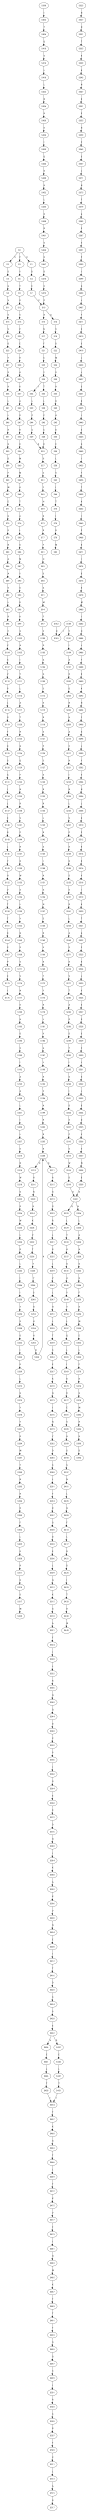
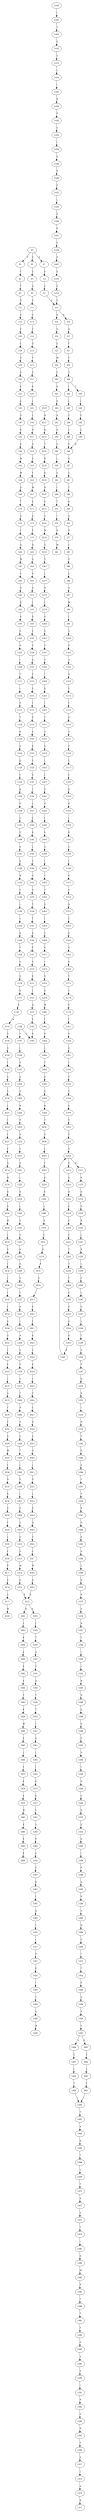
  strict digraph {
    fontname="Roboto Condensed"
    node [fontname="Roboto Condensed"]
    edge [fontname="Roboto Condensed"]
    S0
    S1
    S2
    S3
    S4
    S5
    S6
    S7
    S8
    S9
    S10
    S11
    S12
    S13
    S14
    S15
    S16
    S17
    S18
    S19
    S20
    S21
    S22
    S23
    S24
    S25
    S26
    S27
    S28
    S29
    S30
    S31
    S32
    S33
    S34
    S35
    S36
    S37
    S38
    S39
    S40
    S41
    S42
    S43
    S44
    S45
    S46
    S47
    S48
    S49
    S50
    S51
    S52
    S53
    S54
    S55
    S56
    S57
    S58
    S59
    S60
    S61
    S62
    S63
    S64
    S65
    S66
    S67
    S68
    S69
    S70
    S71
    S72
    S73
    S74
    S75
    S76
    S77
    S78
    S79
    S80
    S81
    S82
    S83
    S84
    S85
    S86
    S87
    S88
    S89
    S90
    S91
    S92
    S93
    S94
    S95
    S96
    S97
    S98
    S99
    S100
    S101
    S102
    S103
    S104
    S105
    S106
    S107
    S108
    S109
    S110
    S111
    S112
    S113
    S114
    S115
    S116
    S117
    S118
    S119
    S120
    S121
    S122
    S123
    S124
    S125
    S126
    S127
    S128
    S129
    S130
    S131
    S132
    S133
    S134
    S135
    S136
    S137
    S138
    S139
    S140
    S141
    S142
    S143
    S144
    S145
    S146
    S147
    S148
    S149
    S150
    S151
    S152
    S153
    S154
    S155
    S156
    S157
    S158
    S159
    S160
    S161
    S162
    S163
    S164
    S165
    S166
    S167
    S168
    S169
    S170
    S171
    S172
    S173
    S174
    S175
    S176
    S177
    S178
+   S179
    S180
    S181
    S182
    S183
    S184
    S185
    S186
    S187
    S189
    S190
    S188
    S191
    S192
    S193
    S194
    S195
    S196
    S197
    S198
    S199
    S200
    S201
    S202
    S203
    S204
    S205
    S206
    S207
    S208
    S209
    S210
    S211
    S212
    S213
    S214
    S215
    S216
    S217
    S218
    S219
    S220
    S221
    S222
    S223
    S224
    S225
    S226
    S227
    S228
    S229
    S230
    S231
    S232
    S233
    S234
    S235
    S236
    S237
    S238
    S239
    S240
    S241
    S242
    S243
    S244
    S245
    S246
    S247
    S248
    S249
    S250
    S251
    S252
    S253
    S254
    S255
    S256
    S257
    S258
    S259
    S260
    S261
    S262
    S263
    S264
    S265
    S266
    S267
    S268
    S269
    S270
    S271
    S272
    S273
    S274
    S275
    S276
    S277
    S278
    S279
    S280
    S281
    S282
    S283
    S284
    S285
    S286
    S287
    S288
    S289
    S290
    S291
    S292
    S293
    S294
    S295
    S296
    S297
    S298
    S299
    S300
    S301
    S302
    S303
    S304
    S305
    S306
    S307
    S308
    S309
    S310
    S311
    S312
    S313
    S314
    S315
    S316
    S317
    S318
    S319
    S320
    S321
    S322
    S324
    S325
    S326
    S323
    S327
    S328
    S329
    S330
    S331
    S332
    S333
    S334
    S335
    S336
    S337
    S338
    S339
    S340
    S341
    S342
    S343
    S344
    S345
    S346
    S347
    S348
    S349
    S350
    S351
    S352
    S353
    S354
    S355
    S356
    S357
    S358
    S359
    S360
    S361
    S362
    S363
    S364
    S365
    S366
    S367
    S368
    S369
    S370
    S371
    S372
    S373
    S374
    S375
    S376
    S377
    S378
    S379
    S380
    S381
    S382
    S383
    S384
    S385
    S386
    S387
    S388
    S389
    S390
    S391
    S392
    S393
    S394
    S395
    S396
    S397
    S399
    S400
    S401
    S398
    S402
    S403
    S404
    S405
    S406
    S407
    S408
    S409
    S410
    S411
    S412
    S413
    S414
    S415
    S416
    S417
    S418
    S419
    S420
    S421
    S422
    S423
    S424
    S425
    S426
    S427
    S428
    S429
    S430
    S431
    S432
    S433
    S434
    S435
    S436
    S437
    S438
    S439
    S440
    S441
    S442
    S443
    S444
    S445
    S446
    S447
    S448
    S449
    S450
    S451
    S452
    S453
    S454
    S455
    S456
    S457
    S458
    S459
    S460
    S461
    S462
    S463
    S464
    S465
    S466
    S467
    S468
    S469
    S470
    S471
    S472
    S473
    S474
    S475
    S476
    S477
    S478
    S479
    S480
    S481
    S482
    S483
    S484
    S485
    S486
    S487
    S488
    S489
    S490
    S491
    S492
    S493
    S494
    S495
    S496
    S497
    S498
    S499
    S500
    S501
    S502
    S503
    S504
    S505
    S506
    S507
    S508
    S509
    S510
    S511
    S512
    S513
    S514
    S515
    S516
    S517
    S518
    S519
    S520
    S521
    S522
    S523
    S524
    S525
    S526
    S527
    S528
    S529
    S530
    S531
    S532
    S533
    S534
    S535
    S536
    S537
    S538
    S539
    S0 -> S1 [label=K]
    S0 -> S2 [label=S]
    S0 -> S3 [label=P]
    S1 -> S4 [label=D]
    S2 -> S5 [label=S]
    S3 -> S6 [label=Y]
    S4 -> S7 [label=E]
    S5 -> S8 [label=G]
    S6 -> S9 [label=T]
    S7 -> S10 [label=P]
    S8 -> S11 [label=V]
    S9 -> S12 [label=G]
    S10 -> S13 [label=K]
    S10 -> S14 [label=Q]
    S11 -> S15 [label=V]
    S12 -> S16 [label=V]
    S13 -> S17 [label=N]
    S14 -> S18 [label=V]
    S15 -> S19 [label=V]
    S16 -> S20 [label=P]
    S17 -> S21 [label=F]
    S18 -> S22 [label=D]
    S19 -> S23 [label=G]
    S20 -> S24 [label=E]
    S21 -> S25 [label=C]
    S22 -> S26 [label=M]
    S23 -> S27 [label=Y]
    S24 -> S28 [label=H]
    S25 -> S29 [label=Y]
    S26 -> S30 [label=S]
    S27 -> S31 [label=S]
    S28 -> S32 [label=A]
    S29 -> S33 [label=T]
    S29 -> S34 [label=I]
    S30 -> S35 [label=H]
    S31 -> S36 [label=K]
    S32 -> S37 [label=K]
    S33 -> S38 [label=L]
    S34 -> S39 [label=L]
    S35 -> S40 [label=R]
    S36 -> S41 [label=L]
    S37 -> S42 [label=A]
    S38 -> S43 [label=C]
    S39 -> S44 [label=C]
    S40 -> S45 [label=A]
    S41 -> S46 [label=L]
    S42 -> S47 [label=G]
    S43 -> S48 [label=C]
    S44 -> S49 [label=C]
    S45 -> S50 [label=D]
    S46 -> S51 [label=H]
    S47 -> S52 [label=R]
    S48 -> S53 [label=K]
    S49 -> S53 [label=K]
    S50 -> S54 [label=E]
    S51 -> S55 [label=G]
    S52 -> S56 [label=K]
    S53 -> S57 [label=G]
    S54 -> S58 [label=L]
    S55 -> S59 [label=D]
    S56 -> S60 [label=M]
    S57 -> S61 [label=C]
    S58 -> S62 [label=V]
    S59 -> S63 [label=F]
    S60 -> S64 [label=M]
    S61 -> S65 [label=Y]
    S62 -> S66 [label=I]
    S63 -> S67 [label=M]
    S64 -> S68 [label=A]
    S65 -> S69 [label=H]
    S66 -> S70 [label=T]
    S67 -> S71 [label=E]
    S68 -> S72 [label=T]
    S69 -> S73 [label=R]
    S70 -> S74 [label=I]
    S71 -> S75 [label=K]
    S72 -> S76 [label=A]
    S73 -> S77 [label=D]
    S74 -> S78 [label=R]
    S75 -> S79 [label=E]
    S76 -> S80 [label=L]
    S77 -> S81 [label=F]
    S78 -> S82 [label=M]
    S79 -> S83 [label=N]
    S80 -> S84 [label=G]
    S81 -> S85 [label=H]
    S83 -> S86 [label=A]
    S84 -> S87 [label=M]
    S85 -> S88 [label=S]
    S86 -> S89 [label=A]
    S87 -> S90 [label=Y]
    S88 -> S91 [label=A]
    S89 -> S92 [label=V]
    S90 -> S93 [label=G]
    S91 -> S94 [label=M]
    S92 -> S95 [label=L]
    S93 -> S96 [label=R]
    S94 -> S97 [label=F]
    S95 -> S98 [label=R]
    S96 -> S99 [label=H]
    S97 -> S100 [label=V]
    S98 -> S101 [label=F]
    S99 -> S102 [label=S]
    S100 -> S103 [label=G]
    S101 -> S104 [label=V]
    S102 -> S105 [label=A]
    S103 -> S106 [label=A]
    S104 -> S107 [label=S]
    S105 -> S108 [label=I]
    S106 -> S109 [label=G]
    S107 -> S110 [label=V]
    S108 -> S111 [label=Y]
    S109 -> S112 [label=C]
    S110 -> S113 [label=P]
    S111 -> S114 [label=L]
    S112 -> S115 [label=E]
    S113 -> S116 [label=L]
    S114 -> S117 [label=A]
    S115 -> S118 [label=D]
    S116 -> S119 [label=G]
    S117 -> S120 [label=T]
    S118 -> S121 [label=S]
    S119 -> S122 [label=T]
    S120 -> S123 [label=R]
    S121 -> S124 [label=P]
    S122 -> S125 [label=K]
    S123 -> S126 [label=Q]
    S124 -> S127 [label=C]
    S125 -> S128 [label=S]
    S126 -> S129 [label=Q]
    S127 -> S130 [label=E]
    S128 -> S131 [label=A]
    S129 -> S132 [label=F]
    S130 -> S133 [label=R]
    S131 -> S134 [label=I]
    S132 -> S135 [label=N]
    S133 -> S136 [label=R]
    S134 -> S137 [label=L]
    S135 -> S138 [label=R]
    S136 -> S139 [label=L]
    S137 -> S140 [label=E]
    S138 -> S141 [label=V]
    S139 -> S142 [label=R]
    S140 -> S143 [label=R]
    S141 -> S144 [label=P]
    S142 -> S145 [label=S]
    S143 -> S146 [label=L]
    S144 -> S147 [label=R]
    S145 -> S148 [label=I]
    S146 -> S149 [label=Y]
    S147 -> S150 [label=D]
    S148 -> S151 [label=K]
    S149 -> S152 [label=H]
    S150 -> S153 [label=W]
    S151 -> S154 [label=G]
    S152 -> S155 [label=V]
    S153 -> S156 [label=S]
    S154 -> S157 [label=N]
    S155 -> S158 [label=T]
    S156 -> S159 [label=L]
    S157 -> S160 [label=E]
    S158 -> S161 [label=T]
    S159 -> S162 [label=Y]
    S160 -> S163 [label=D]
    S161 -> S164 [label=K]
    S162 -> S165 [label=Q]
    S163 -> S166 [label=V]
    S164 -> S167 [label=S]
    S165 -> S168 [label=S]
    S166 -> S169 [label=K]
    S167 -> S170 [label=P]
    S168 -> S171 [label=V]
    S169 -> S172 [label=Y]
    S170 -> S173 [label=E]
    S171 -> S174 [label=V]
    S172 -> S175 [label=Y]
    S173 -> S176 [label=I]
    S174 -> S177 [label=N]
    S175 -> S178 [label=K]
+   S176 -> S179 [label=Q]
    S177 -> S180 [label=E]
    S178 -> S181 [label=L]
+   S179 -> S182 [label=E]
    S180 -> S183 [label=H]
    S181 -> S184 [label=V]
    S182 -> S185 [label=R]
    S183 -> S186 [label=G]
    S184 -> S187 [label=A]
    S186 -> S189 [label=S]
    S187 -> S190 [label=L]
    S189 -> S192 [label=I]
    S190 -> S193 [label=K]
    S188 -> S185 [label=I]
    S188 -> S191 [label=Y]
    S191 -> S194 [label=I]
    S192 -> S195 [label=A]
    S193 -> S196 [label=V]
    S194 -> S197 [label=A]
    S195 -> S198 [label=A]
    S196 -> S199 [label=K]
    S197 -> S200 [label=D]
    S198 -> S201 [label=L]
    S199 -> S202 [label=K]
    S200 -> S203 [label=G]
    S201 -> S204 [label=I]
    S202 -> S205 [label=R]
    S203 -> S206 [label=N]
    S204 -> S207 [label=L]
    S205 -> S208 [label=K]
    S206 -> S209 [label=H]
    S207 -> S210 [label=E]
    S208 -> S211 [label=K]
    S208 -> S212 [label=H]
    S209 -> S213 [label=A]
    S210 -> S214 [label=N]
    S211 -> S215 [label=A]
    S212 -> S216 [label=K]
    S213 -> S217 [label=C]
    S214 -> S218 [label=W]
    S215 -> S219 [label=G]
    S216 -> S220 [label=N]
    S217 -> S221 [label=H]
    S218 -> S222 [label=G]
    S219 -> S223 [label=G]
    S220 -> S224 [label=K]
    S221 -> S225 [label=I]
    S222 -> S226 [label=D]
    S223 -> S227 [label=R]
    S224 -> S228 [label=K]
    S225 -> S229 [label=N]
    S226 -> S230 [label=W]
    S227 -> S231 [label=L]
    S228 -> S232 [label=P]
    S229 -> S233 [label=L]
    S230 -> S234 [label=L]
    S231 -> S235 [label=R]
    S232 -> S236 [label=T]
    S233 -> S237 [label=V]
    S234 -> S238 [label=D]
    S235 -> S239 [label=L]
    S236 -> S240 [label=T]
    S237 -> S241 [label=P]
    S238 -> S242 [label=L]
    S239 -> S243 [label=V]
    S240 -> S244 [label=Y]
    S241 -> S245 [label=K]
    S242 -> S246 [label=I]
    S243 -> S247 [label=L]
    S244 -> S248 [label=S]
    S245 -> S249 [label=D]
    S246 -> S250 [label=I]
    S247 -> S251 [label=H]
    S248 -> S252 [label=K]
    S249 -> S253 [label=S]
    S250 -> S254 [label=T]
    S251 -> S255 [label=L]
    S252 -> S256 [label=K]
    S253 -> S257 [label=E]
    S254 -> S258 [label=S]
    S255 -> S259 [label=T]
    S256 -> S260 [label=K]
    S257 -> S261 [label=R]
    S258 -> S262 [label=G]
    S259 -> S263 [label=S]
    S260 -> S264 [label=R]
    S261 -> S265 [label=L]
    S262 -> S266 [label=I]
    S263 -> S267 [label=E]
    S264 -> S208 [label=K]
    S265 -> S268 [label=A]
    S266 -> S269 [label=E]
    S267 -> S270 [label=K]
    S268 -> S271 [label=S]
    S269 -> S272 [label=L]
    S270 -> S273 [label=Q]
    S271 -> S274 [label=K]
    S272 -> S275 [label=G]
    S273 -> S276 [label=I]
    S274 -> S277 [label=V]
    S275 -> S278 [label=Y]
    S276 -> S279 [label=N]
    S277 -> S280 [label=T]
    S278 -> S281 [label=Y]
    S279 -> S282 [label=Y]
    S280 -> S283 [label=A]
    S281 -> S284 [label=D]
    S282 -> S285 [label=D]
    S283 -> S286 [label=G]
    S284 -> S287 [label=M]
    S285 -> S288 [label=S]
    S286 -> S289 [label=S]
    S287 -> S290 [label=T]
    S288 -> S291 [label=L]
    S289 -> S292 [label=T]
    S290 -> S293 [label=N]
    S291 -> S294 [label=T]
    S292 -> S295 [label=I]
    S293 -> S296 [label=R]
    S294 -> S297 [label=R]
    S295 -> S298 [label=G]
    S296 -> S299 [label=D]
    S297 -> S300 [label=G]
    S298 -> S301 [label=I]
    S299 -> S302 [label=F]
    S300 -> S303 [label=D]
    S301 -> S304 [label=D]
    S302 -> S305 [label=L]
    S303 -> S306 [label=E]
    S304 -> S307 [label=S]
    S305 -> S308 [label=E]
    S306 -> S309 [label=L]
    S307 -> S310 [label=C]
    S308 -> S311 [label=R]
    S309 -> S312 [label=Q]
    S310 -> S313 [label=V]
    S311 -> S314 [label=K]
    S312 -> S315 [label=K]
    S313 -> S316 [label=W]
    S314 -> S317 [label=S]
    S315 -> S318 [label=G]
    S316 -> S319 [label=D]
    S317 -> S320 [label=M]
    S318 -> S321 [label=A]
    S319 -> S322 [label=D]
    S321 -> S324 [label=F]
    S322 -> S325 [label=Q]
    S322 -> S326 [label=N]
    S324 -> S328 [label=I]
    S325 -> S329 [label=L]
    S326 -> S330 [label=L]
    S323 -> S327 [label=N]
    S327 -> S331 [label=N]
    S328 -> S332 [label=L]
    S329 -> S333 [label=T]
    S330 -> S334 [label=A]
    S331 -> S335 [label=T]
    S332 -> S336 [label=R]
    S333 -> S337 [label=A]
    S334 -> S338 [label=A]
    S335 -> S339 [label=K]
    S336 -> S340 [label=Q]
    S337 -> S341 [label=G]
    S338 -> S342 [label=G]
    S339 -> S343 [label=K]
    S340 -> S344 [label=Q]
    S341 -> S345 [label=A]
    S342 -> S346 [label=G]
    S343 -> S347 [label=N]
    S344 -> S348 [label=D]
    S345 -> S349 [label=Y]
    S346 -> S350 [label=F]
    S347 -> S351 [label=R]
    S348 -> S352 [label=P]
    S349 -> S353 [label=T]
    S350 -> S354 [label=K]
    S351 -> S355 [label=S]
    S352 -> S356 [label=P]
    S353 -> S357 [label=L]
    S354 -> S358 [label=M]
    S355 -> S359 [label=N]
    S356 -> S360 [label=I]
    S357 -> S361 [label=Q]
    S358 -> S362 [label=E]
    S359 -> S363 [label=V]
    S360 -> S364 [label=G]
    S361 -> S365 [label=L]
    S362 -> S366 [label=L]
    S363 -> S367 [label=S]
    S364 -> S368 [label=E]
    S365 -> S369 [label=I]
    S366 -> S370 [label=F]
    S367 -> S371 [label=L]
    S368 -> S372 [label=K]
    S369 -> S373 [label=K]
    S370 -> S374 [label=K]
    S371 -> S375 [label=N]
    S372 -> S376 [label=D]
    S373 -> S377 [label=D]
    S374 -> S378 [label=G]
    S375 -> S379 [label=F]
    S376 -> S380 [label=Q]
    S377 -> S381 [label=E]
    S378 -> S382 [label=M]
    S379 -> S383 [label=A]
    S380 -> S384 [label=I]
    S381 -> S385 [label=V]
    S382 -> S386 [label=R]
    S383 -> S387 [label=S]
    S384 -> S388 [label=K]
    S385 -> S389 [label=H]
    S386 -> S390 [label=K]
    S387 -> S391 [label=V]
    S388 -> S392 [label=A]
    S389 -> S393 [label=S]
    S390 -> S394 [label=D]
    S391 -> S395 [label=P]
    S392 -> S396 [label=K]
    S393 -> S397 [label=S]
    S395 -> S399 [label=I]
    S396 -> S400 [label=V]
    S397 -> S401 [label=N]
    S399 -> S403 [label=G]
    S400 -> S404 [label=N]
    S401 -> S405 [label=L]
    S398 -> S402 [label=I]
    S402 -> S406 [label=T]
    S403 -> S407 [label=L]
    S404 -> S408 [label=E]
    S405 -> S409 [label=Q]
    S406 -> S410 [label=Q]
    S407 -> S411 [label=T]
    S408 -> S412 [label=I]
    S409 -> S413 [label=F]
    S410 -> S414 [label=V]
    S411 -> S415 [label=S]
    S412 -> S416 [label=T]
    S413 -> S417 [label=L]
    S414 -> S418 [label=L]
    S415 -> S419 [label=S]
    S416 -> S420 [label=D]
    S417 -> S421 [label=R]
    S418 -> S422 [label=L]
    S419 -> S423 [label=L]
    S420 -> S424 [label=S]
    S421 -> S425 [label=D]
    S422 -> S426 [label=N]
    S423 -> S427 [label=L]
    S424 -> S428 [label=P]
    S425 -> S429 [label=I]
    S426 -> S430 [label=K]
    S427 -> S431 [label=S]
    S428 -> S432 [label=E]
    S429 -> S433 [label=T]
    S430 -> S434 [label=E]
    S431 -> S435 [label=R]
    S432 -> S436 [label=V]
    S432 -> S437 [label=G]
    S433 -> S438 [label=H]
    S434 -> S439 [label=I]
    S435 -> S440 [label=I]
    S436 -> S441 [label=E]
    S437 -> S442 [label=E]
    S438 -> S443 [label=W]
    S439 -> S444 [label=Q]
    S440 -> S445 [label=S]
    S441 -> S446 [label=L]
    S442 -> S447 [label=L]
    S444 -> S448 [label=D]
    S445 -> S449 [label=G]
    S446 -> S450 [label=T]
    S447 -> S451 [label=T]
    S448 -> S452 [label=K]
    S449 -> S453 [label=I]
    S450 -> S454 [label=I]
    S451 -> S454 [label=I]
    S452 -> S455 [label=L]
    S453 -> S456 [label=T]
    S454 -> S457 [label=T]
    S455 -> S458 [label=D]
    S456 -> S459 [label=T]
    S457 -> S460 [label=K]
    S458 -> S461 [label=R]
    S459 -> S462 [label=K]
    S460 -> S463 [label=G]
    S461 -> S464 [label=V]
    S462 -> S465 [label=I]
    S463 -> S466 [label=T]
    S464 -> S467 [label=K]
    S465 -> S468 [label=P]
    S466 -> S469 [label=L]
    S467 -> S470 [label=D]
    S468 -> S471 [label=D]
    S469 -> S472 [label=T]
    S470 -> S473 [label=E]
    S471 -> S474 [label=I]
    S472 -> S475 [label=K]
    S473 -> S10 [label=P]
    S474 -> S476 [label=D]
    S475 -> S477 [label=V]
    S476 -> S478 [label=D]
    S477 -> S479 [label=F]
    S478 -> S480 [label=M]
    S479 -> S481 [label=I]
    S480 -> S482 [label=I]
    S481 -> S483 [label=Q]
    S482 -> S484 [label=H]
    S483 -> S485 [label=M]
    S484 -> S486 [label=L]
    S485 -> S487 [label=K]
    S486 -> S488 [label=T]
    S487 -> S489 [label=T]
    S488 -> S490 [label=D]
    S489 -> S491 [label=T]
    S490 -> S492 [label=K]
    S491 -> S493 [label=T]
    S492 -> S494 [label=N]
    S493 -> S495 [label=G]
    S494 -> S496 [label=Y]
    S495 -> S497 [label=G]
    S496 -> S498 [label=G]
    S497 -> S499 [label=C]
    S498 -> S500 [label=L]
    S499 -> S501 [label=I]
    S500 -> S502 [label=Y]
    S501 -> S503 [label=A]
    S502 -> S504 [label=V]
    S503 -> S505 [label=S]
    S504 -> S506 [label=N]
    S505 -> S507 [label=R]
    S506 -> S508 [label=L]
    S507 -> S509 [label=F]
    S508 -> S510 [label=K]
    S509 -> S511 [label=P]
    S510 -> S512 [label=P]
    S511 -> S513 [label=L]
    S512 -> S514 [label=K]
    S513 -> S515 [label=A]
    S514 -> S516 [label=D]
    S515 -> S517 [label=R]
    S516 -> S518 [label=V]
    S518 -> S519 [label=I]
    S519 -> S520 [label=K]
    S520 -> S521 [label=T]
    S521 -> S522 [label=A]
    S522 -> S523 [label=C]
    S523 -> S524 [label=K]
    S524 -> S525 [label=L]
    S525 -> S526 [label=V]
    S526 -> S527 [label=S]
    S527 -> S528 [label=G]
    S528 -> S529 [label=S]
    S529 -> S530 [label=V]
    S530 -> S531 [label=L]
    S531 -> S532 [label=G]
    S532 -> S533 [label=L]
    S533 -> S534 [label=D]
    S534 -> S535 [label=Q]
    S535 -> S536 [label=V]
    S536 -> S537 [label=V]
    S537 -> S538 [label=W]
    S538 -> S539 [label=D]
    S539 -> S322 [label=D]
  }
